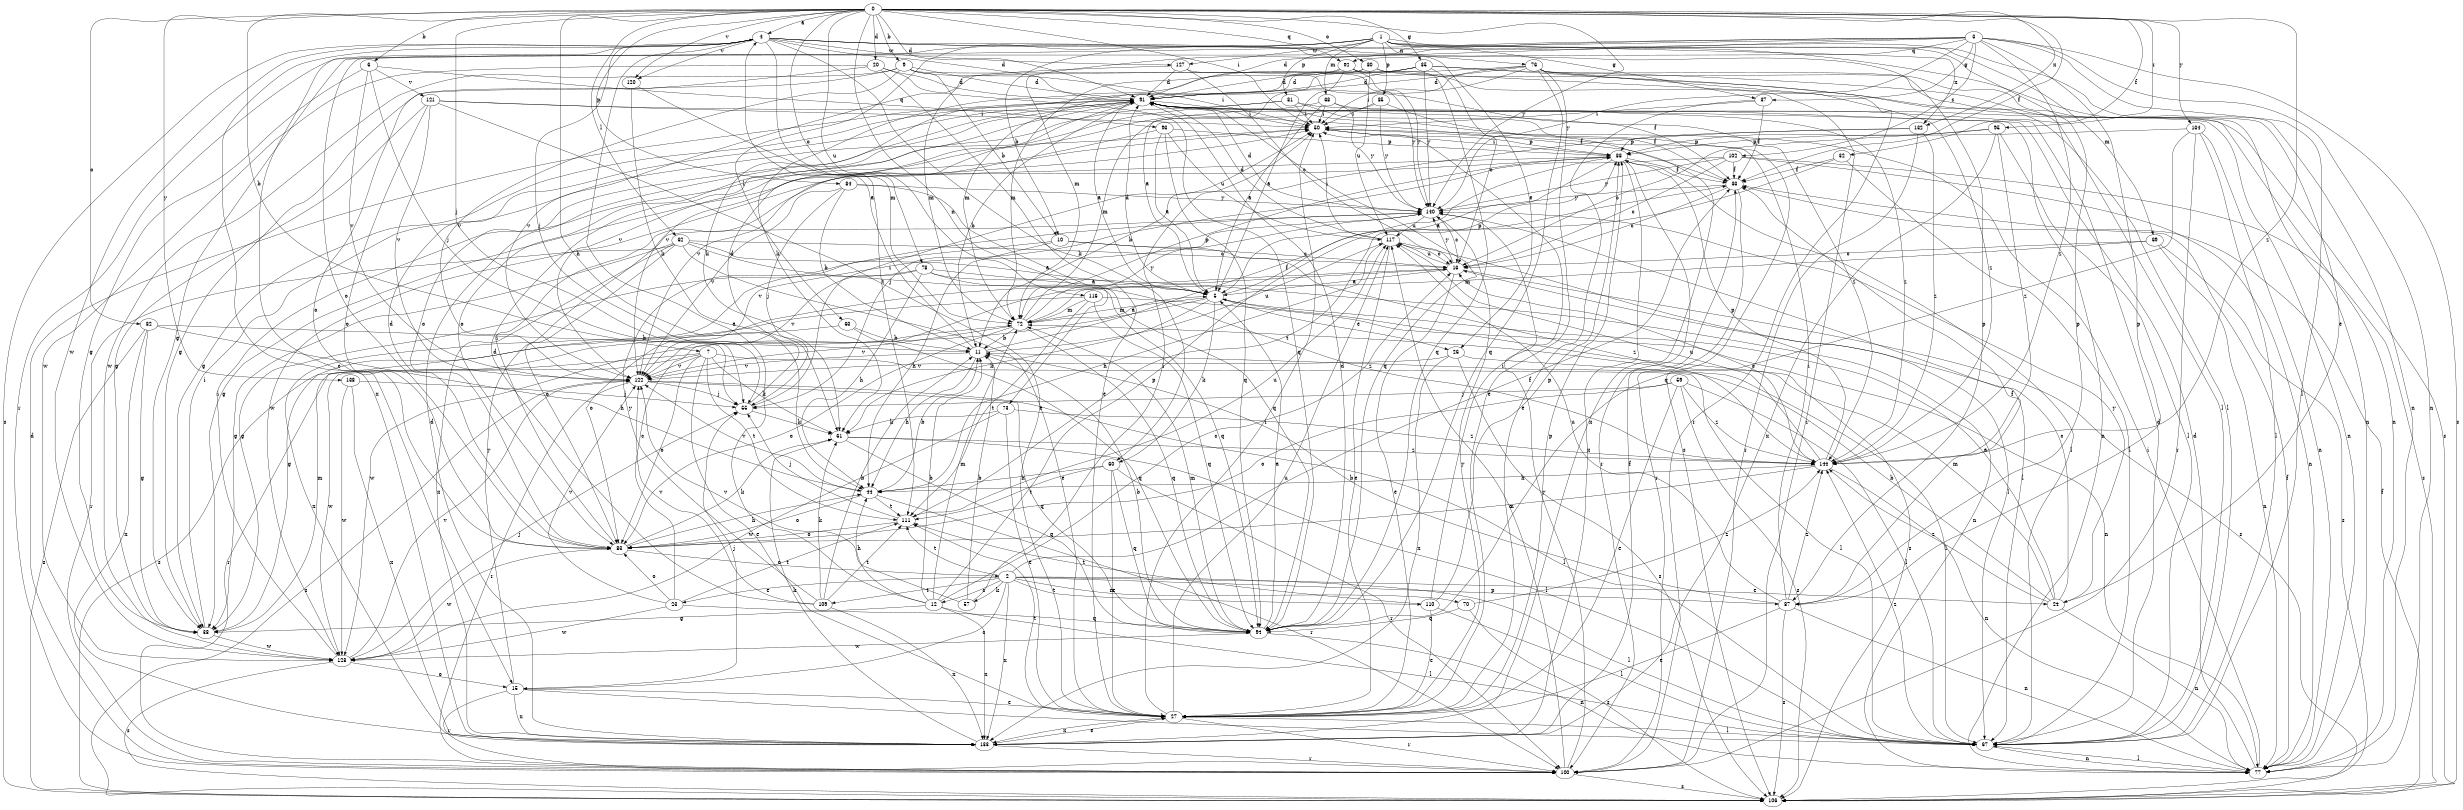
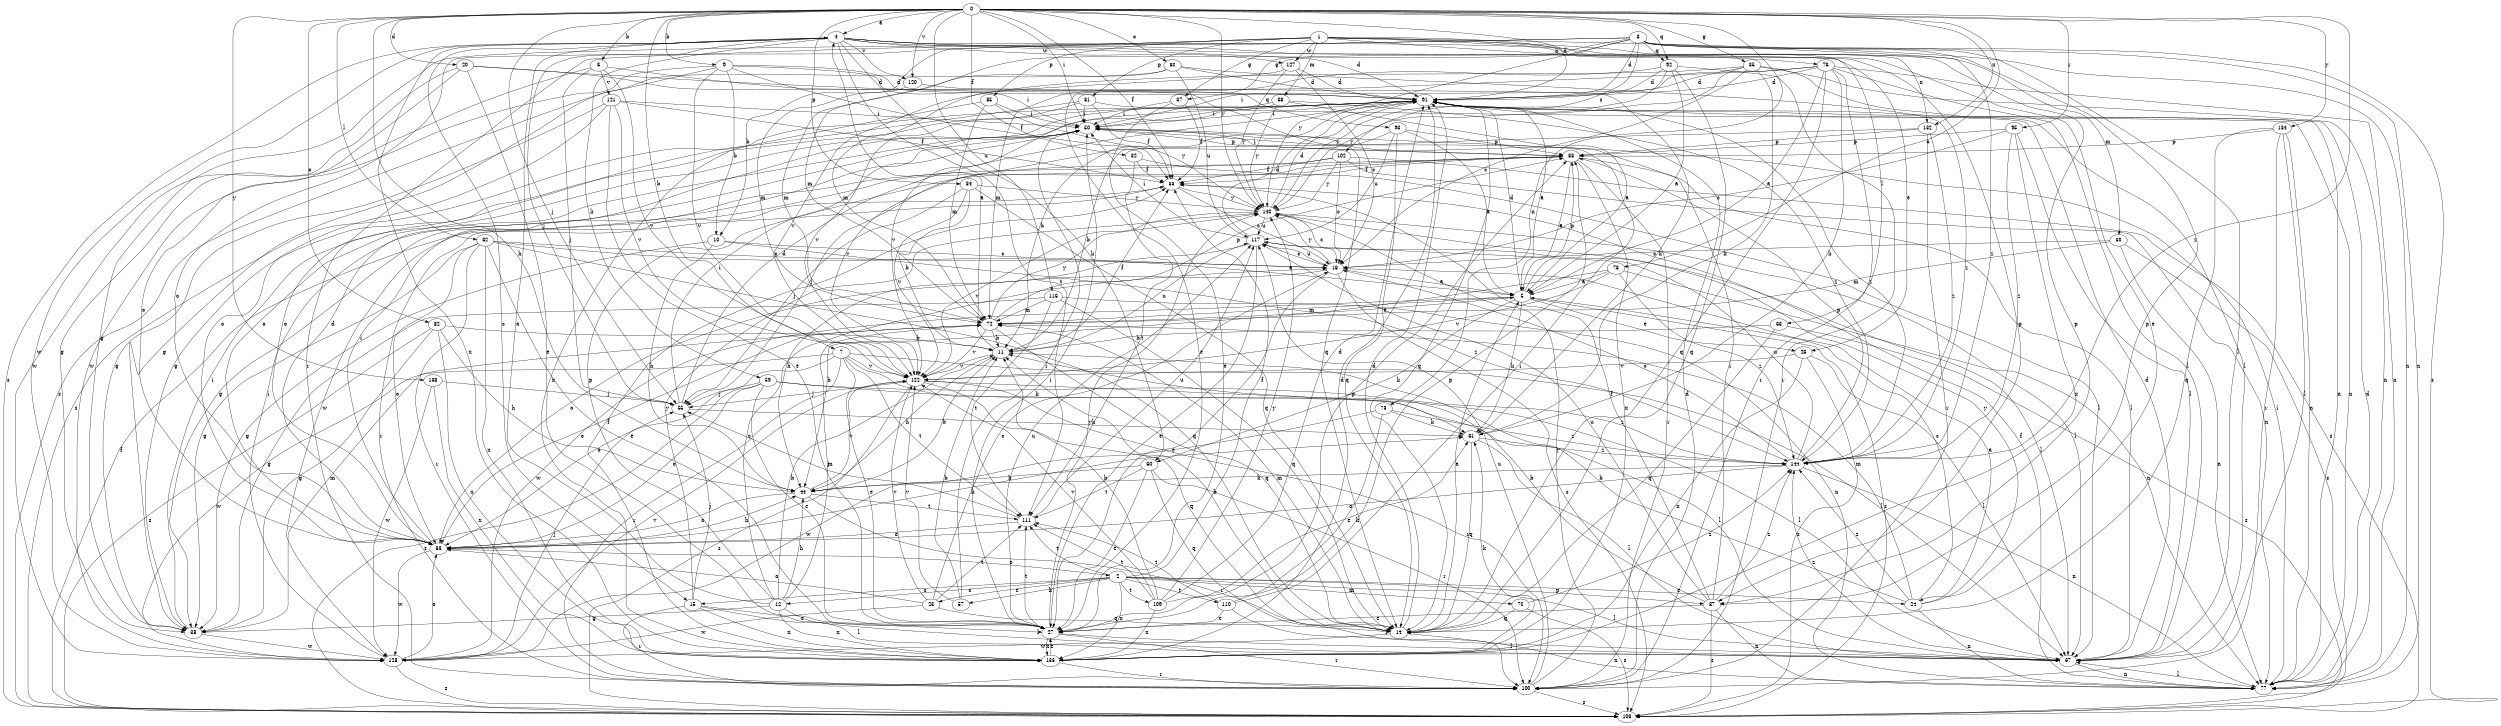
  strict digraph {
    fontname="DejaVu Serif"
    node [fontname="DejaVu Serif"]
    edge [fontname="DejaVu Serif"]
    0
    4
    6
    7
    9
    20
    n7 [label=91]
    32
    33
    35
    44
    50
    55
    62
    73
    78
    80
    82
    84
    92
    95
    116
    120
    132
    134
    138
    140
    144
    87
    127
    15
    24
    111
    133
    106
    26
    59
    60
    128
    38
    93
    121
    122
    100
    67
    83
    61
    27
    10
-   94
+   94 [label=14]
    77
    5
    11
    16
    88
    72
    117
    1
    37
    63
    68
    69
    76
    85
    n65 [label=81]
    109
    2
    12
    23
    57
    70
    110
    3
    102
    0 -> 4 [label=a]
    0 -> 6 [label=b]
    0 -> 7 [label=b]
    0 -> 9 [label=b]
    0 -> 20 [label=d]
    0 -> n7 [label=d]
    0 -> 32 [label=f]
    0 -> 33 [label=f]
    0 -> 35 [label=g]
    0 -> 44 [label=h]
    0 -> 50 [label=i]
    0 -> 55 [label=j]
    0 -> 62 [label=l]
    0 -> 73 [label=n]
    0 -> 78 [label=o]
    0 -> 80 [label=o]
    0 -> 82 [label=o]
    0 -> 84 [label=p]
    0 -> 92 [label=q]
    0 -> 95 [label=r]
    0 -> 116 [label=u]
    0 -> 120 [label=v]
    0 -> 132 [label=x]
    0 -> 134 [label=y]
    0 -> 138 [label=y]
    0 -> 140 [label=y]
    0 -> 144 [label=z]
    4 -> n7 [label=d]
    4 -> 55 [label=j]
    4 -> 120 [label=v]
    4 -> 87 [label=p]
    4 -> 127 [label=w]
    4 -> 15 [label=c]
    4 -> 24 [label=e]
    4 -> 111 [label=t]
    4 -> 133 [label=x]
    4 -> 106 [label=s]
    4 -> 26 [label=e]
+   4 -> 59 [label=k]
    4 -> 60 [label=k]
    4 -> 128 [label=w]
    6 -> 55 [label=j]
    6 -> 38 [label=g]
    6 -> 93 [label=q]
    6 -> 121 [label=v]
    6 -> 122 [label=v]
    7 -> 111 [label=t]
    7 -> 128 [label=w]
    7 -> 122 [label=v]
    7 -> 100 [label=r]
    7 -> 67 [label=l]
    7 -> 83 [label=o]
    7 -> 61 [label=k]
    7 -> 27 [label=e]
    9 -> n7 [label=d]
    9 -> 33 [label=f]
    9 -> 50 [label=i]
    9 -> 128 [label=w]
    9 -> 38 [label=g]
    9 -> 122 [label=v]
    9 -> 10 [label=b]
    20 -> n7 [label=d]
    20 -> 128 [label=w]
    20 -> 83 [label=o]
    20 -> 27 [label=e]
    20 -> 94 [label=q]
    n7 -> 50 [label=i]
    n7 -> 144 [label=z]
    n7 -> 106 [label=s]
    n7 -> 38 [label=g]
    n7 -> 83 [label=o]
    n7 -> 94 [label=q]
    n7 -> 77 [label=n]
    n7 -> 5 [label=a]
    n7 -> 11 [label=b]
    32 -> 33 [label=f]
    32 -> 111 [label=t]
    32 -> 67 [label=l]
    33 -> 140 [label=y]
    33 -> 100 [label=r]
    33 -> 16 [label=c]
    35 -> n7 [label=d]
    35 -> 140 [label=y]
    35 -> 122 [label=v]
    35 -> 67 [label=l]
    35 -> 61 [label=k]
    35 -> 77 [label=n]
    35 -> 16 [label=c]
    44 -> 111 [label=t]
    44 -> 122 [label=v]
    44 -> 100 [label=r]
    44 -> 83 [label=o]
    44 -> 11 [label=b]
    50 -> 88 [label=p]
    55 -> n7 [label=d]
    55 -> 50 [label=i]
    55 -> 61 [label=k]
    62 -> 133 [label=x]
    62 -> 38 [label=g]
    62 -> 100 [label=r]
    62 -> 83 [label=o]
    62 -> 27 [label=e]
    62 -> 94 [label=q]
    62 -> 5 [label=a]
    62 -> 16 [label=c]
    73 -> 144 [label=z]
    73 -> 128 [label=w]
    73 -> 61 [label=k]
    73 -> 27 [label=e]
    78 -> 44 [label=h]
    78 -> 144 [label=z]
-   78 -> 133 [label=x]
    78 -> 122 [label=v]
    78 -> 77 [label=n]
    78 -> 5 [label=a]
    80 -> n7 [label=d]
    80 -> 144 [label=z]
    80 -> 106 [label=s]
    80 -> 72 [label=m]
    80 -> 117 [label=u]
    82 -> 44 [label=h]
    82 -> 133 [label=x]
    82 -> 106 [label=s]
    82 -> 38 [label=g]
    82 -> 11 [label=b]
    84 -> 55 [label=j]
    84 -> 140 [label=y]
    84 -> 122 [label=v]
    84 -> 94 [label=q]
    84 -> 11 [label=b]
    92 -> n7 [label=d]
    92 -> 140 [label=y]
    92 -> 100 [label=r]
    92 -> 94 [label=q]
    92 -> 5 [label=a]
    92 -> 72 [label=m]
    95 -> 144 [label=z]
    95 -> 133 [label=x]
    95 -> 67 [label=l]
    95 -> 16 [label=c]
    95 -> 88 [label=p]
    116 -> 111 [label=t]
    116 -> 38 [label=g]
    116 -> 94 [label=q]
    116 -> 77 [label=n]
    116 -> 72 [label=m]
    120 -> 61 [label=k]
    120 -> 72 [label=m]
    132 -> 144 [label=z]
    132 -> 100 [label=r]
    132 -> 11 [label=b]
    132 -> 88 [label=p]
    134 -> 100 [label=r]
    134 -> 67 [label=l]
    134 -> 94 [label=q]
    134 -> 77 [label=n]
    134 -> 88 [label=p]
    138 -> 55 [label=j]
    138 -> 133 [label=x]
    138 -> 128 [label=w]
    140 -> n7 [label=d]
    140 -> 122 [label=v]
    140 -> 67 [label=l]
    140 -> 16 [label=c]
    140 -> 117 [label=u]
    144 -> 44 [label=h]
    144 -> 83 [label=o]
    144 -> 77 [label=n]
    144 -> 16 [label=c]
    144 -> 88 [label=p]
    144 -> 117 [label=u]
    87 -> 33 [label=f]
    87 -> 50 [label=i]
    87 -> 144 [label=z]
    87 -> 106 [label=s]
    87 -> 27 [label=e]
    87 -> 77 [label=n]
    87 -> 11 [label=b]
    87 -> 117 [label=u]
    127 -> n7 [label=d]
    127 -> 140 [label=y]
    127 -> 16 [label=c]
    127 -> 72 [label=m]
    15 -> 55 [label=j]
    15 -> 140 [label=y]
    15 -> 133 [label=x]
    15 -> 100 [label=r]
    15 -> 67 [label=l]
    15 -> 27 [label=e]
    24 -> 140 [label=y]
    24 -> 144 [label=z]
    24 -> 77 [label=n]
    24 -> 5 [label=a]
    24 -> 11 [label=b]
    24 -> 16 [label=c]
    24 -> 72 [label=m]
    111 -> 55 [label=j]
    111 -> 83 [label=o]
    111 -> 117 [label=u]
    133 -> n7 [label=d]
    133 -> 33 [label=f]
    133 -> 100 [label=r]
    133 -> 61 [label=k]
    133 -> 27 [label=e]
    106 -> 33 [label=f]
    26 -> 133 [label=x]
    26 -> 106 [label=s]
    26 -> 122 [label=v]
    26 -> 67 [label=l]
    59 -> 55 [label=j]
    59 -> 144 [label=z]
    59 -> 106 [label=s]
    59 -> 67 [label=l]
    59 -> 83 [label=o]
    59 -> 27 [label=e]
    60 -> 44 [label=h]
    60 -> 111 [label=t]
    60 -> 100 [label=r]
    60 -> 27 [label=e]
    60 -> 94 [label=q]
    128 -> 50 [label=i]
    128 -> 55 [label=j]
    128 -> 106 [label=s]
    128 -> 122 [label=v]
-   128 -> 15 [label=o]
+   128 -> 83 [label=o]
    38 -> 50 [label=i]
    38 -> 128 [label=w]
    38 -> 72 [label=m]
    93 -> 122 [label=v]
    93 -> 94 [label=q]
    93 -> 5 [label=a]
    93 -> 88 [label=p]
    93 -> 117 [label=u]
    121 -> 33 [label=f]
    121 -> 50 [label=i]
    121 -> 38 [label=g]
    121 -> 122 [label=v]
    121 -> 83 [label=o]
    121 -> 27 [label=e]
    122 -> 55 [label=j]
    122 -> 106 [label=s]
    122 -> 100 [label=r]
    122 -> 67 [label=l]
    122 -> 94 [label=q]
    100 -> n7 [label=d]
    100 -> 140 [label=y]
    100 -> 106 [label=s]
    100 -> 117 [label=u]
    67 -> n7 [label=d]
    67 -> 144 [label=z]
    67 -> 77 [label=n]
    83 -> n7 [label=d]
    83 -> 44 [label=h]
    83 -> 50 [label=i]
    83 -> 128 [label=w]
    83 -> 61 [label=k]
    83 -> 2 [label=o]
    61 -> 144 [label=z]
    61 -> 67 [label=l]
    61 -> 94 [label=q]
    27 -> 50 [label=i]
    27 -> 140 [label=y]
    27 -> 111 [label=t]
    27 -> 133 [label=x]
    27 -> 100 [label=r]
    27 -> 67 [label=l]
    27 -> 88 [label=p]
    27 -> 117 [label=u]
    10 -> 44 [label=h]
    10 -> 144 [label=z]
    10 -> 38 [label=g]
    10 -> 16 [label=c]
    94 -> n7 [label=d]
    94 -> 128 [label=w]
    94 -> 77 [label=n]
    94 -> 5 [label=a]
    94 -> 11 [label=b]
    94 -> 72 [label=m]
    77 -> n7 [label=d]
    77 -> 33 [label=f]
    77 -> 50 [label=i]
    77 -> 67 [label=l]
    5 -> n7 [label=d]
    5 -> 106 [label=s]
    5 -> 26 [label=e]
    5 -> 60 [label=k]
    5 -> 128 [label=w]
    5 -> 61 [label=k]
    5 -> 88 [label=p]
    5 -> 72 [label=m]
    11 -> 4 [label=a]
    11 -> 33 [label=f]
    11 -> 44 [label=h]
    11 -> 122 [label=v]
    11 -> 117 [label=u]
    16 -> 140 [label=y]
    16 -> 106 [label=s]
    16 -> 83 [label=o]
    16 -> 27 [label=e]
    16 -> 5 [label=a]
    16 -> 117 [label=u]
    88 -> 33 [label=f]
    88 -> 50 [label=i]
    88 -> 133 [label=x]
    88 -> 128 [label=w]
    88 -> 38 [label=g]
    88 -> 100 [label=r]
    88 -> 67 [label=l]
    88 -> 5 [label=a]
    72 -> 140 [label=y]
    72 -> 122 [label=v]
    72 -> 83 [label=o]
    72 -> 94 [label=q]
    72 -> 5 [label=a]
    72 -> 11 [label=b]
    72 -> 88 [label=p]
    117 -> n7 [label=d]
    117 -> 44 [label=h]
    117 -> 50 [label=i]
    117 -> 67 [label=l]
    117 -> 27 [label=e]
    117 -> 16 [label=c]
    1 -> 132 [label=x]
    1 -> 87 [label=p]
    1 -> 127 [label=w]
    1 -> 100 [label=r]
    1 -> 10 [label=b]
    1 -> 77 [label=n]
    1 -> 37 [label=g]
    1 -> 63 [label=l]
    1 -> 68 [label=m]
    1 -> 69 [label=m]
    1 -> 76 [label=n]
    1 -> 85 [label=p]
    1 -> n65 [label=p]
    37 -> 33 [label=f]
    37 -> 50 [label=i]
    37 -> 27 [label=e]
    63 -> 106 [label=s]
    63 -> 94 [label=q]
    63 -> 11 [label=b]
    68 -> 50 [label=i]
    68 -> 140 [label=y]
    68 -> 144 [label=z]
    68 -> 122 [label=v]
    68 -> 5 [label=a]
    69 -> 106 [label=s]
    69 -> 77 [label=n]
    69 -> 16 [label=c]
    69 -> 72 [label=m]
    76 -> n7 [label=d]
    76 -> 50 [label=i]
    76 -> 100 [label=r]
    76 -> 67 [label=l]
    76 -> 61 [label=k]
    76 -> 27 [label=e]
    76 -> 94 [label=q]
    76 -> 77 [label=n]
    76 -> 5 [label=a]
    85 -> 50 [label=i]
    85 -> 140 [label=y]
    85 -> 133 [label=x]
    85 -> 72 [label=m]
    n65 -> 33 [label=f]
    n65 -> 50 [label=i]
    n65 -> 122 [label=v]
    n65 -> 83 [label=o]
    n65 -> 77 [label=n]
    109 -> n7 [label=d]
    109 -> 140 [label=y]
    109 -> 111 [label=t]
    109 -> 133 [label=x]
    109 -> 122 [label=v]
    109 -> 61 [label=k]
    109 -> 11 [label=b]
    2 -> 33 [label=f]
    2 -> 87 [label=p]
    2 -> 15 [label=c]
    2 -> 24 [label=e]
    2 -> 111 [label=t]
    2 -> 133 [label=x]
    2 -> 67 [label=l]
    2 -> 109 [label=t]
    2 -> 12 [label=c]
    2 -> 23 [label=e]
    2 -> 57 [label=k]
    2 -> 70 [label=m]
    2 -> 110 [label=t]
    12 -> 4 [label=a]
    12 -> 44 [label=h]
    12 -> 133 [label=x]
    12 -> 38 [label=g]
    12 -> 67 [label=l]
    12 -> 11 [label=b]
    12 -> 16 [label=c]
    12 -> 88 [label=p]
    12 -> 72 [label=m]
    23 -> 111 [label=t]
    23 -> 128 [label=w]
    23 -> 122 [label=v]
    23 -> 83 [label=o]
    23 -> 94 [label=q]
    23 -> 16 [label=c]
    57 -> 50 [label=i]
    57 -> 122 [label=v]
    57 -> 11 [label=b]
    70 -> 144 [label=z]
    70 -> 106 [label=s]
    70 -> 94 [label=q]
    110 -> 50 [label=i]
    110 -> 111 [label=t]
    110 -> 67 [label=l]
    110 -> 27 [label=e]
    110 -> 88 [label=p]
    3 -> n7 [label=d]
    3 -> 92 [label=q]
    3 -> 140 [label=y]
    3 -> 144 [label=z]
    3 -> 87 [label=p]
    3 -> 106 [label=s]
    3 -> 38 [label=g]
    3 -> 67 [label=l]
    3 -> 83 [label=o]
    3 -> 77 [label=n]
    3 -> 72 [label=m]
    3 -> 37 [label=g]
    3 -> 102 [label=s]
    102 -> 33 [label=f]
    102 -> 55 [label=j]
    102 -> 140 [label=y]
    102 -> 106 [label=s]
    102 -> 77 [label=n]
    102 -> 16 [label=c]
  }
